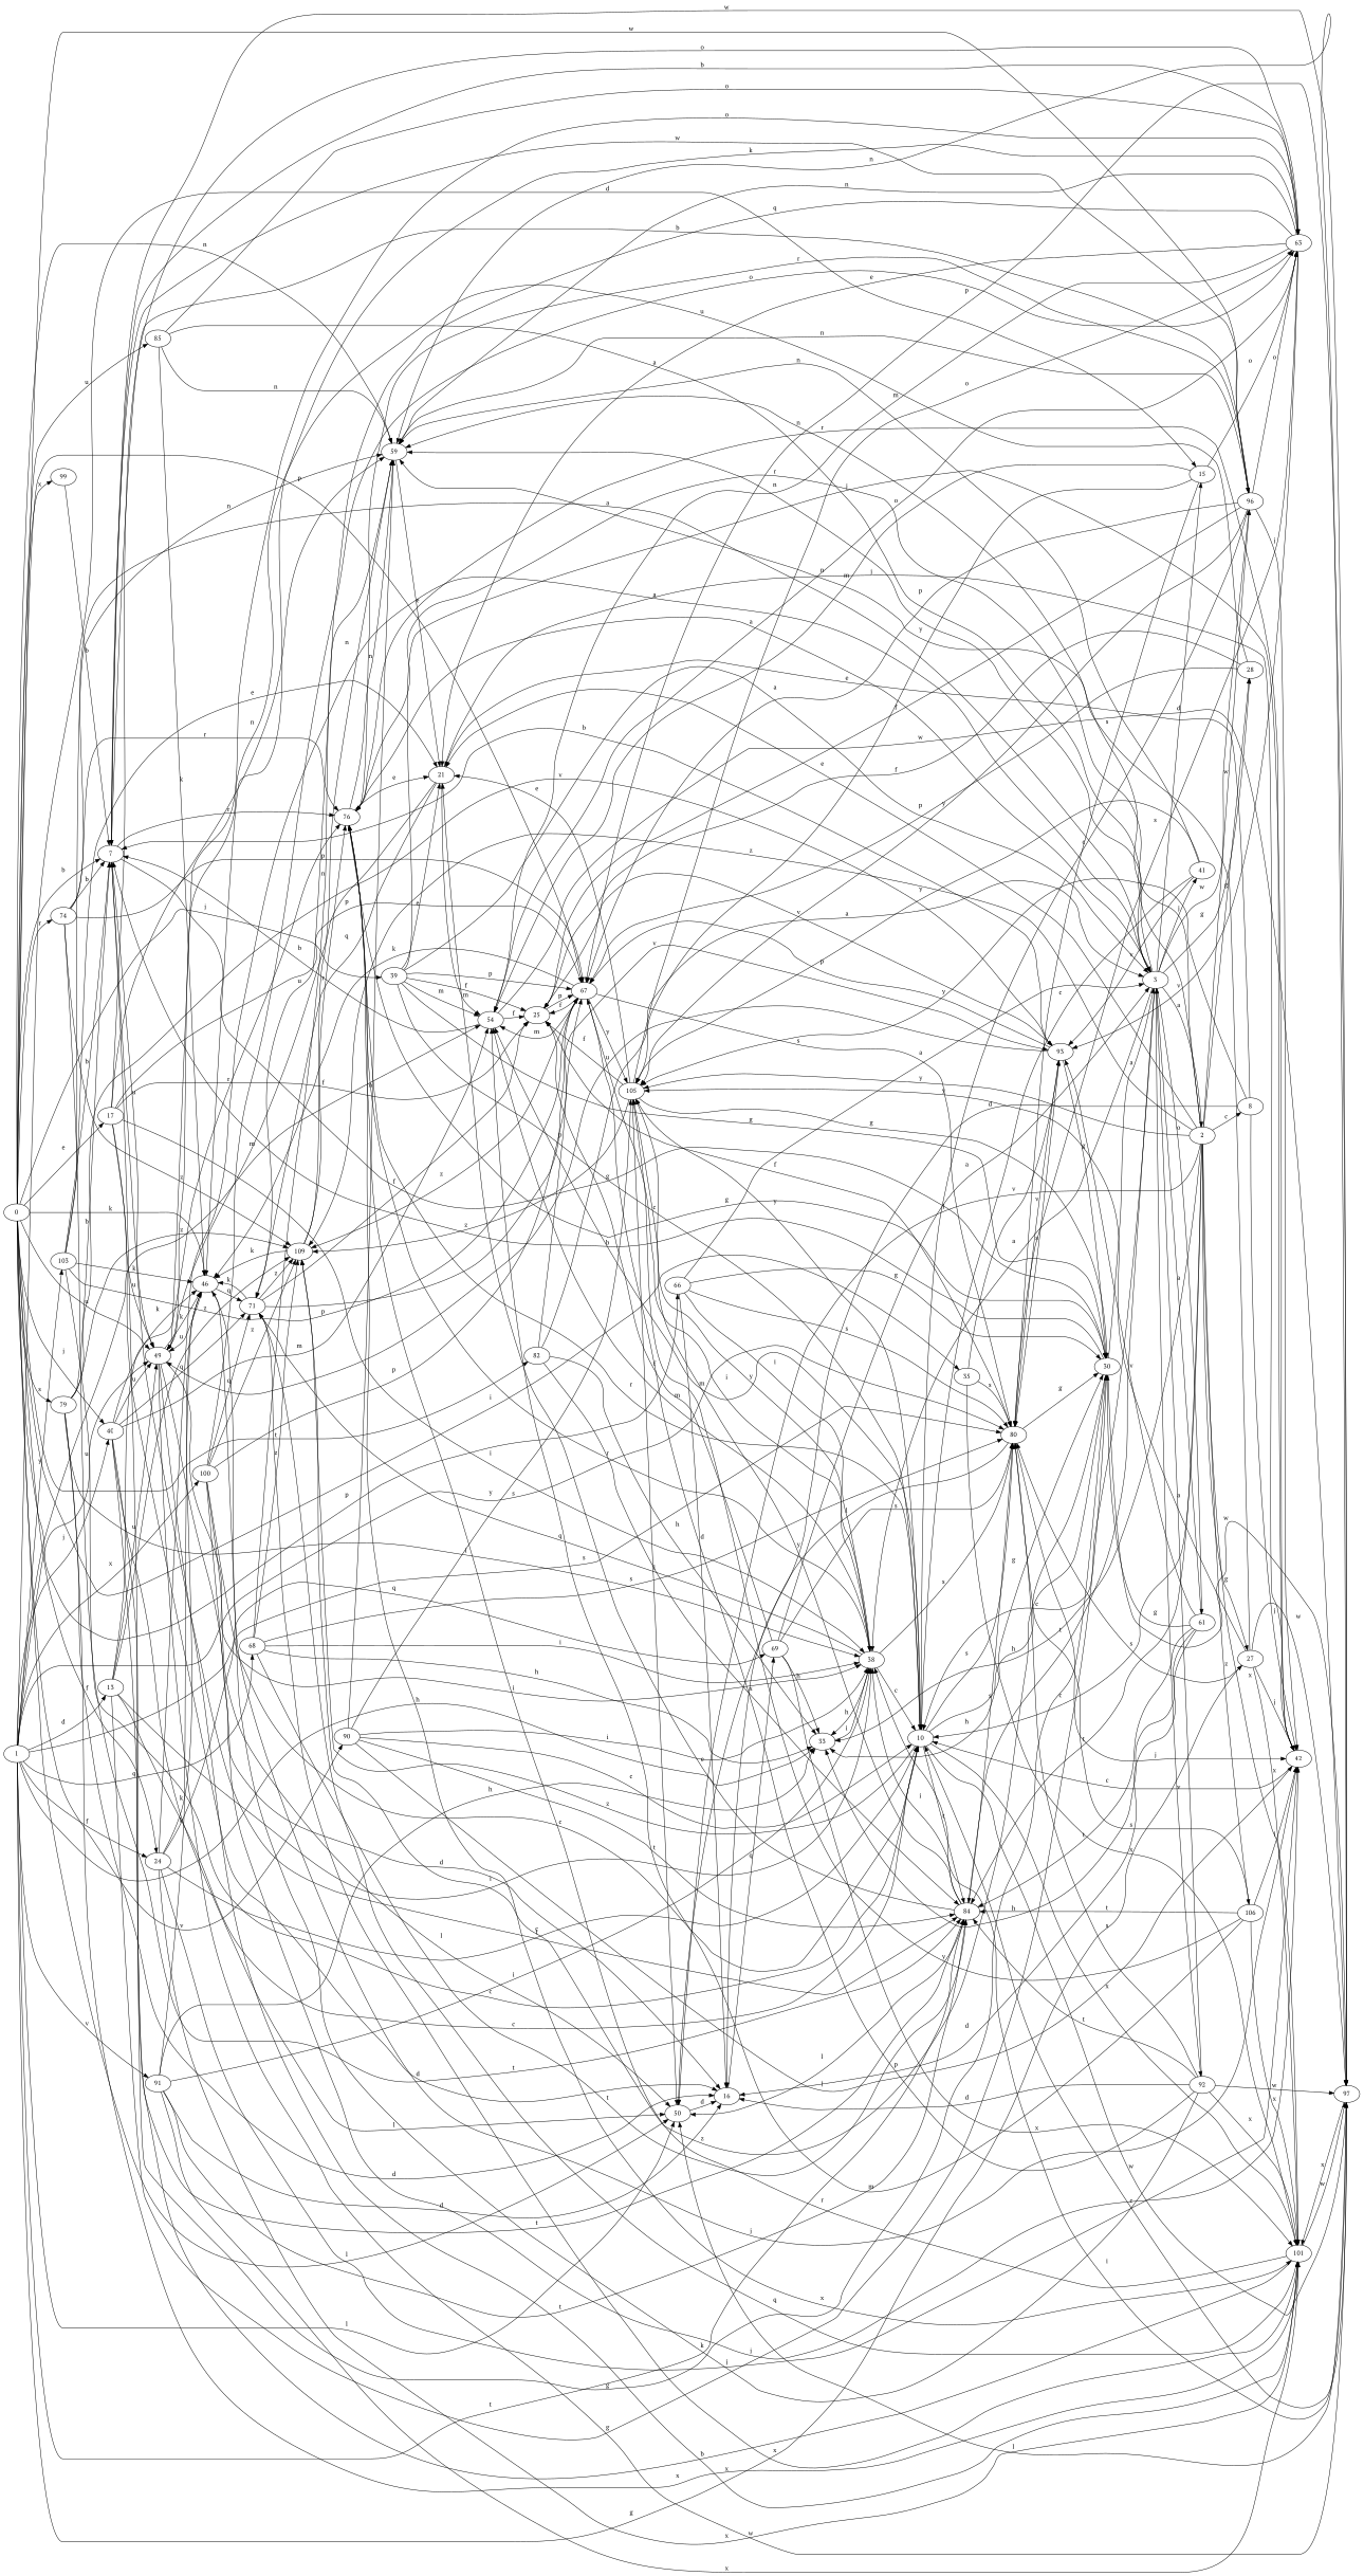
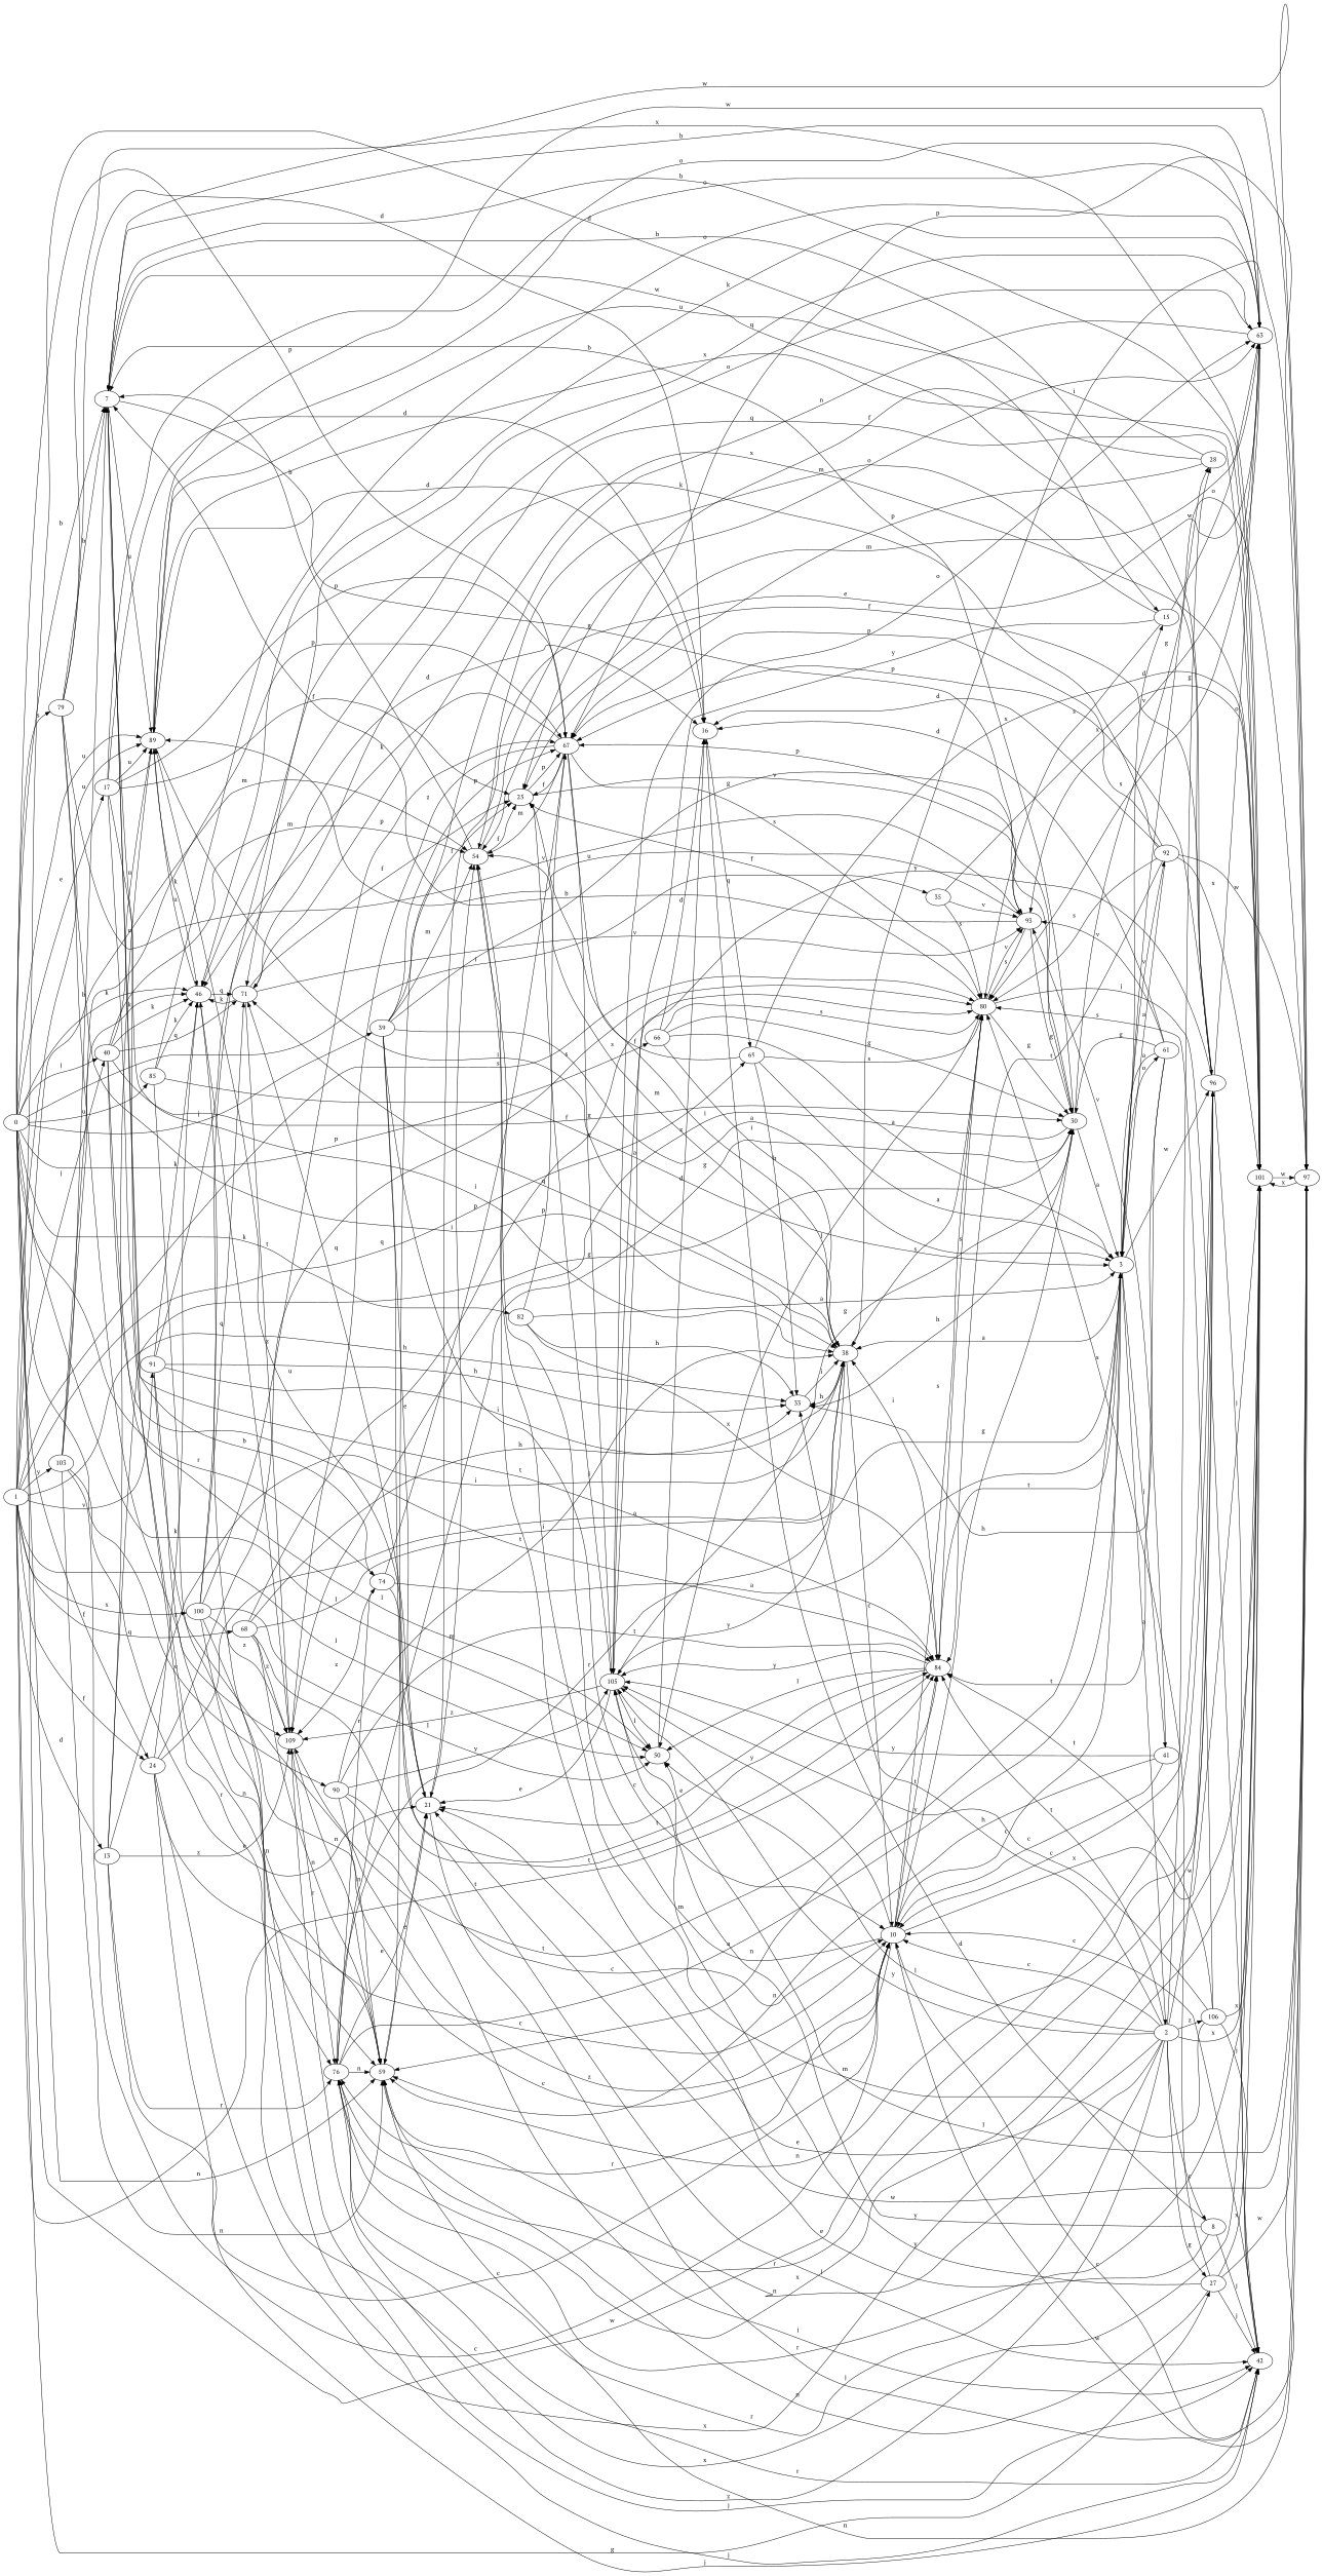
  strict digraph {
    fontname="PT Serif"
    rankdir=LR
    node [fontname="PT Serif"]
    edge [fontname="PT Serif"]
    0
    7
    17
    24
    35
    39
    40
    46
    50
    59
    66
    67
    74
    79
    82
    85
-   89 [label=49]
+   89
    90
    96
-   99
    84
    76
    30
    97
    16
    38
    63
    25
    80
    10
    101
    3
    42
    93
    54
    21
    71
    105
    109
    33
    1
    13
    15
    27
    68
    69
    91
    100
    103
    2
    8
    28
    106
    41
    61
    92
    0 -> 7 [label=b]
    0 -> 17 [label=e]
    0 -> 24 [label=f]
    0 -> 35 [label=i]
    0 -> 39 [label=j]
    0 -> 40 [label=j]
    0 -> 46 [label=k]
    0 -> 50 [label=l]
    0 -> 59 [label=n]
    0 -> 66 [label=p]
    0 -> 67 [label=p]
    0 -> 74 [label=r]
    0 -> 79 [label=s]
    0 -> 82 [label=t]
    0 -> 85 [label=u]
    0 -> 89 [label=u]
    0 -> 90 [label=v]
    0 -> 96 [label=w]
-   0 -> 99 [label=x]
    7 -> 89 [label=u]
    7 -> 96 [label=w]
    7 -> 84 [label=t]
    7 -> 76 [label=r]
    7 -> 30 [label=g]
    7 -> 97 [label=w]
    17 -> 59 [label=n]
    17 -> 67 [label=p]
    17 -> 89 [label=u]
    17 -> 16 [label=d]
    17 -> 38 [label=i]
    17 -> 63 [label=o]
    17 -> 25 [label=f]
    24 -> 46 [label=k]
    24 -> 80 [label=s]
    24 -> 10 [label=c]
    24 -> 101 [label=x]
    24 -> 3 [label=a]
    24 -> 42 [label=j]
    35 -> 80 [label=s]
    35 -> 101 [label=x]
    35 -> 93 [label=v]
    39 -> 67 [label=p]
    39 -> 30 [label=g]
    39 -> 25 [label=f]
    39 -> 10 [label=c]
    39 -> 3 [label=a]
    39 -> 42 [label=j]
    39 -> 54 [label=m]
    39 -> 21 [label=e]
    40 -> 46 [label=k]
    40 -> 50 [label=l]
    40 -> 89 [label=u]
    40 -> 84 [label=t]
    40 -> 30 [label=g]
    40 -> 54 [label=m]
    40 -> 71 [label=q]
    46 -> 89 [label=u]
    46 -> 42 [label=j]
    46 -> 71 [label=q]
    50 -> 16 [label=d]
    59 -> 21 [label=e]
    66 -> 30 [label=g]
    66 -> 16 [label=d]
    66 -> 38 [label=i]
    66 -> 80 [label=s]
    66 -> 3 [label=a]
    67 -> 46 [label=k]
    67 -> 38 [label=i]
    67 -> 25 [label=f]
    67 -> 80 [label=s]
    67 -> 54 [label=m]
    67 -> 105 [label=y]
    67 -> 109 [label=z]
    74 -> 7 [label=b]
    74 -> 67 [label=p]
    74 -> 84 [label=t]
-   74 -> 76 [label=r]
+   76 -> 74 [label=r]
    74 -> 3 [label=a]
    74 -> 109 [label=z]
    79 -> 7 [label=b]
    79 -> 16 [label=d]
    79 -> 38 [label=i]
    79 -> 101 [label=x]
    79 -> 93 [label=v]
    79 -> 109 [label=z]
    82 -> 67 [label=p]
    82 -> 84 [label=x]
    82 -> 3 [label=a]
    82 -> 33 [label=h]
    85 -> 46 [label=k]
    85 -> 59 [label=n]
    85 -> 63 [label=o]
    85 -> 3 [label=a]
    89 -> 46 [label=k]
    89 -> 97 [label=w]
    89 -> 16 [label=d]
    89 -> 38 [label=i]
    89 -> 63 [label=o]
    89 -> 101 [label=x]
    90 -> 59 [label=n]
    90 -> 84 [label=t]
    90 -> 38 [label=i]
    90 -> 10 [label=c]
    90 -> 42 [label=j]
    90 -> 105 [label=y]
    96 -> 7 [label=b]
    96 -> 59 [label=n]
    96 -> 67 [label=p]
    96 -> 76 [label=r]
    96 -> 63 [label=o]
    96 -> 25 [label=f]
    96 -> 10 [label=c]
    96 -> 42 [label=j]
    96 -> 105 [label=y]
-   99 -> 7 [label=b]
    84 -> 50 [label=l]
    84 -> 38 [label=i]
    84 -> 80 [label=s]
    84 -> 21 [label=e]
    84 -> 105 [label=y]
    76 -> 59 [label=n]
    76 -> 30 [label=g]
    76 -> 101 [label=x]
    76 -> 3 [label=a]
    76 -> 21 [label=e]
    30 -> 7 [label=b]
    30 -> 97 [label=w]
    30 -> 3 [label=a]
    30 -> 109 [label=z]
    30 -> 33 [label=h]
    97 -> 50 [label=l]
    97 -> 59 [label=n]
    97 -> 67 [label=p]
    97 -> 38 [label=i]
    97 -> 10 [label=c]
    97 -> 101 [label=x]
    16 -> 69 [label=q]
    38 -> 76 [label=r]
    38 -> 80 [label=s]
    38 -> 10 [label=c]
    38 -> 54 [label=m]
    38 -> 71 [label=q]
    38 -> 105 [label=y]
    38 -> 33 [label=h]
    63 -> 7 [label=b]
    63 -> 46 [label=k]
    63 -> 59 [label=n]
    63 -> 80 [label=s]
    63 -> 93 [label=v]
    63 -> 54 [label=m]
    63 -> 21 [label=e]
    63 -> 71 [label=q]
    25 -> 67 [label=p]
    25 -> 93 [label=v]
    80 -> 50 [label=l]
    80 -> 30 [label=g]
    80 -> 25 [label=f]
    80 -> 42 [label=j]
    80 -> 93 [label=v]
    10 -> 84 [label=t]
    10 -> 76 [label=r]
    10 -> 30 [label=g]
    10 -> 97 [label=w]
    10 -> 80 [label=s]
    10 -> 101 [label=x]
    10 -> 54 [label=m]
    10 -> 105 [label=y]
    10 -> 109 [label=z]
    101 -> 7 [label=b]
    101 -> 76 [label=r]
    101 -> 97 [label=w]
    101 -> 71 [label=q]
    3 -> 59 [label=n]
    3 -> 96 [label=w]
    3 -> 84 [label=t]
    3 -> 38 [label=a]
    3 -> 10 [label=c]
    3 -> 15 [label=d]
    3 -> 2 [label=a]
    3 -> 28 [label=g]
    3 -> 41 [label=j]
    3 -> 61 [label=o]
    3 -> 92 [label=v]
    42 -> 76 [label=r]
    42 -> 10 [label=c]
    93 -> 7 [label=b]
    93 -> 67 [label=p]
    93 -> 89 [label=u]
    93 -> 30 [label=g]
    93 -> 80 [label=s]
    54 -> 7 [label=b]
    54 -> 97 [label=w]
    54 -> 63 [label=o]
    54 -> 25 [label=f]
    21 -> 89 [label=u]
    21 -> 42 [label=j]
    21 -> 54 [label=m]
    21 -> 71 [label=q]
    71 -> 46 [label=k]
    71 -> 25 [label=f]
    71 -> 101 [label=x]
    71 -> 93 [label=v]
    71 -> 109 [label=z]
    105 -> 50 [label=l]
    105 -> 30 [label=g]
    105 -> 63 [label=o]
    105 -> 25 [label=f]
    105 -> 21 [label=e]
    105 -> 109 [label=z]
    109 -> 46 [label=k]
    109 -> 59 [label=n]
    109 -> 76 [label=r]
    33 -> 38 [label=i]
    1 -> 24 [label=f]
    1 -> 40 [label=j]
    1 -> 50 [label=l]
    1 -> 89 [label=u]
    1 -> 84 [label=t]
    1 -> 80 [label=s]
    1 -> 54 [label=m]
    1 -> 33 [label=h]
    1 -> 13 [label=d]
    1 -> 15 [label=d]
    1 -> 27 [label=g]
    1 -> 68 [label=q]
    1 -> 69 [label=q]
    1 -> 91 [label=v]
    1 -> 100 [label=x]
    1 -> 103 [label=y]
    13 -> 89 [label=u]
    13 -> 76 [label=r]
    13 -> 30 [label=g]
    13 -> 38 [label=i]
    13 -> 10 [label=c]
    13 -> 109 [label=z]
    15 -> 63 [label=o]
    15 -> 80 [label=s]
    15 -> 54 [label=m]
    15 -> 105 [label=y]
    27 -> 59 [label=n]
    27 -> 97 [label=w]
    27 -> 80 [label=s]
    27 -> 101 [label=x]
    27 -> 42 [label=j]
    27 -> 105 [label=y]
    68 -> 59 [label=n]
    68 -> 84 [label=t]
    68 -> 38 [label=i]
    68 -> 80 [label=s]
    68 -> 109 [label=z]
    68 -> 33 [label=h]
    69 -> 25 [label=f]
    69 -> 80 [label=s]
    69 -> 101 [label=x]
    69 -> 3 [label=a]
    69 -> 33 [label=h]
    91 -> 46 [label=k]
    91 -> 84 [label=t]
    91 -> 16 [label=d]
    91 -> 38 [label=i]
    91 -> 101 [label=x]
    91 -> 33 [label=h]
    100 -> 50 [label=l]
    100 -> 67 [label=p]
    100 -> 63 [label=o]
    100 -> 10 [label=c]
    100 -> 42 [label=j]
    100 -> 71 [label=q]
    100 -> 109 [label=z]
    103 -> 7 [label=b]
    103 -> 46 [label=k]
    103 -> 59 [label=n]
    103 -> 67 [label=p]
    103 -> 10 [label=c]
    103 -> 21 [label=e]
    2 -> 50 [label=l]
    2 -> 59 [label=n]
    2 -> 96 [label=w]
    2 -> 84 [label=t]
    2 -> 76 [label=r]
    2 -> 10 [label=c]
    2 -> 101 [label=x]
    2 -> 21 [label=e]
    2 -> 105 [label=y]
    2 -> 109 [label=z]
    2 -> 33 [label=h]
    2 -> 27 [label=g]
    2 -> 8 [label=c]
    2 -> 28 [label=g]
    2 -> 106 [label=z]
    8 -> 16 [label=d]
    8 -> 42 [label=j]
    8 -> 21 [label=e]
    8 -> 105 [label=y]
    28 -> 67 [label=p]
    28 -> 89 [label=u]
    28 -> 25 [label=f]
    106 -> 84 [label=t]
    106 -> 80 [label=s]
    106 -> 101 [label=x]
    106 -> 42 [label=j]
    106 -> 54 [label=m]
    106 -> 105 [label=y]
    41 -> 59 [label=n]
    41 -> 10 [label=c]
    41 -> 93 [label=v]
    41 -> 105 [label=y]
    61 -> 84 [label=t]
    61 -> 30 [label=g]
    61 -> 16 [label=d]
    61 -> 3 [label=a]
    61 -> 93 [label=v]
    61 -> 33 [label=h]
    92 -> 46 [label=k]
    92 -> 67 [label=p]
    92 -> 84 [label=t]
    92 -> 97 [label=w]
    92 -> 16 [label=d]
    92 -> 80 [label=s]
    92 -> 101 [label=x]
    92 -> 3 [label=a]
  }
